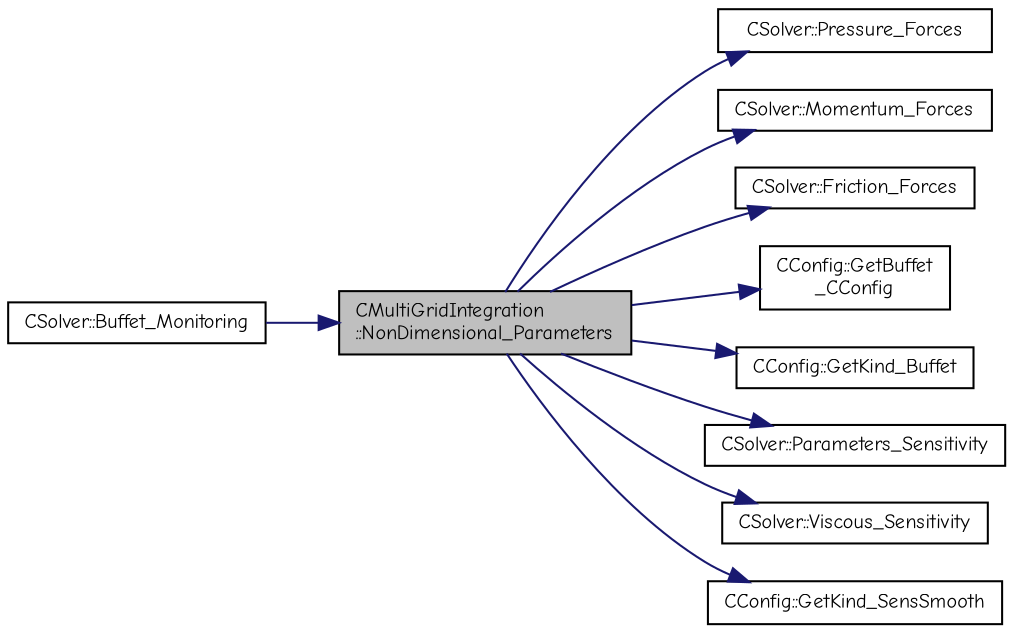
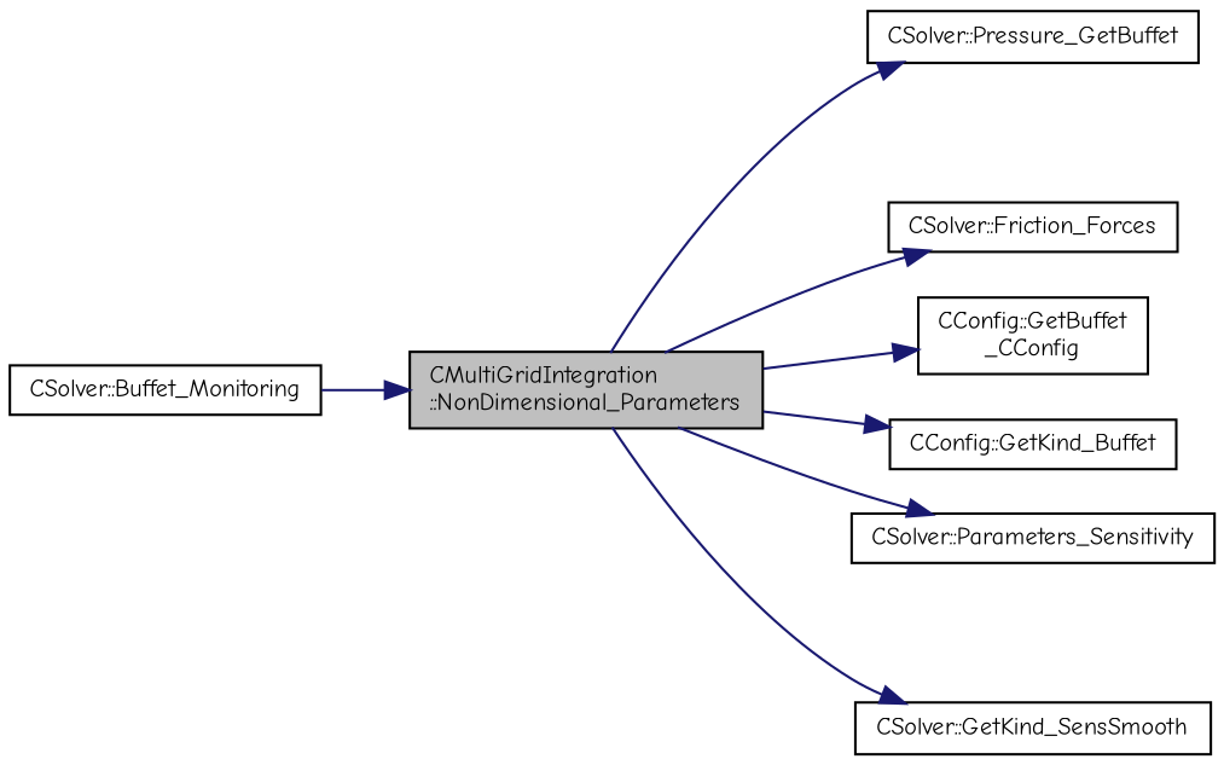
  digraph {
    fontname="Comic Neue"
    rankdir=LR
    node [color=black fillcolor=white fontname="Comic Neue" fontsize=10 shape=record style=filled]
    edge [color=midnightblue fontname="Comic Neue" fontsize=10 labelfontname=Helvetica labelfontsize=10 style=solid]
    n1 [fillcolor=grey75 fontcolor=black height=0.2 label="CMultiGridIntegration\l::NonDimensional_Parameters" width=0.4]
-   n2 [height=0.2 label="CSolver::Pressure_Forces" width=0.4]
-   n3 [height=0.2 label="CSolver::Momentum_Forces" width=0.4]
+   n2 [height=0.2 label="CSolver::Pressure_GetBuffet" width=0.4]
    n4 [height=0.2 label="CSolver::Friction_Forces" width=0.4]
    n5 [height=0.2 label="CConfig::GetBuffet\l_CConfig" width=0.4]
    n6 [height=0.2 label="CConfig::GetKind_Buffet" width=0.4]
    n7 [height=0.2 label="CSolver::Parameters_Sensitivity" width=0.4]
-   n8 [height=0.2 label="CSolver::Viscous_Sensitivity" width=0.4]
-   n9 [height=0.2 label="CConfig::GetKind_SensSmooth" width=0.4]
+   n9 [height=0.2 label="CSolver::GetKind_SensSmooth" width=0.4]
    n10 [height=0.2 label="CSolver::Buffet_Monitoring" width=0.4]
    n1 -> n2
-   n1 -> n3
    n1 -> n4
    n1 -> n5
    n1 -> n6
    n1 -> n7
-   n1 -> n8
    n1 -> n9
    n10 -> n1
  }
